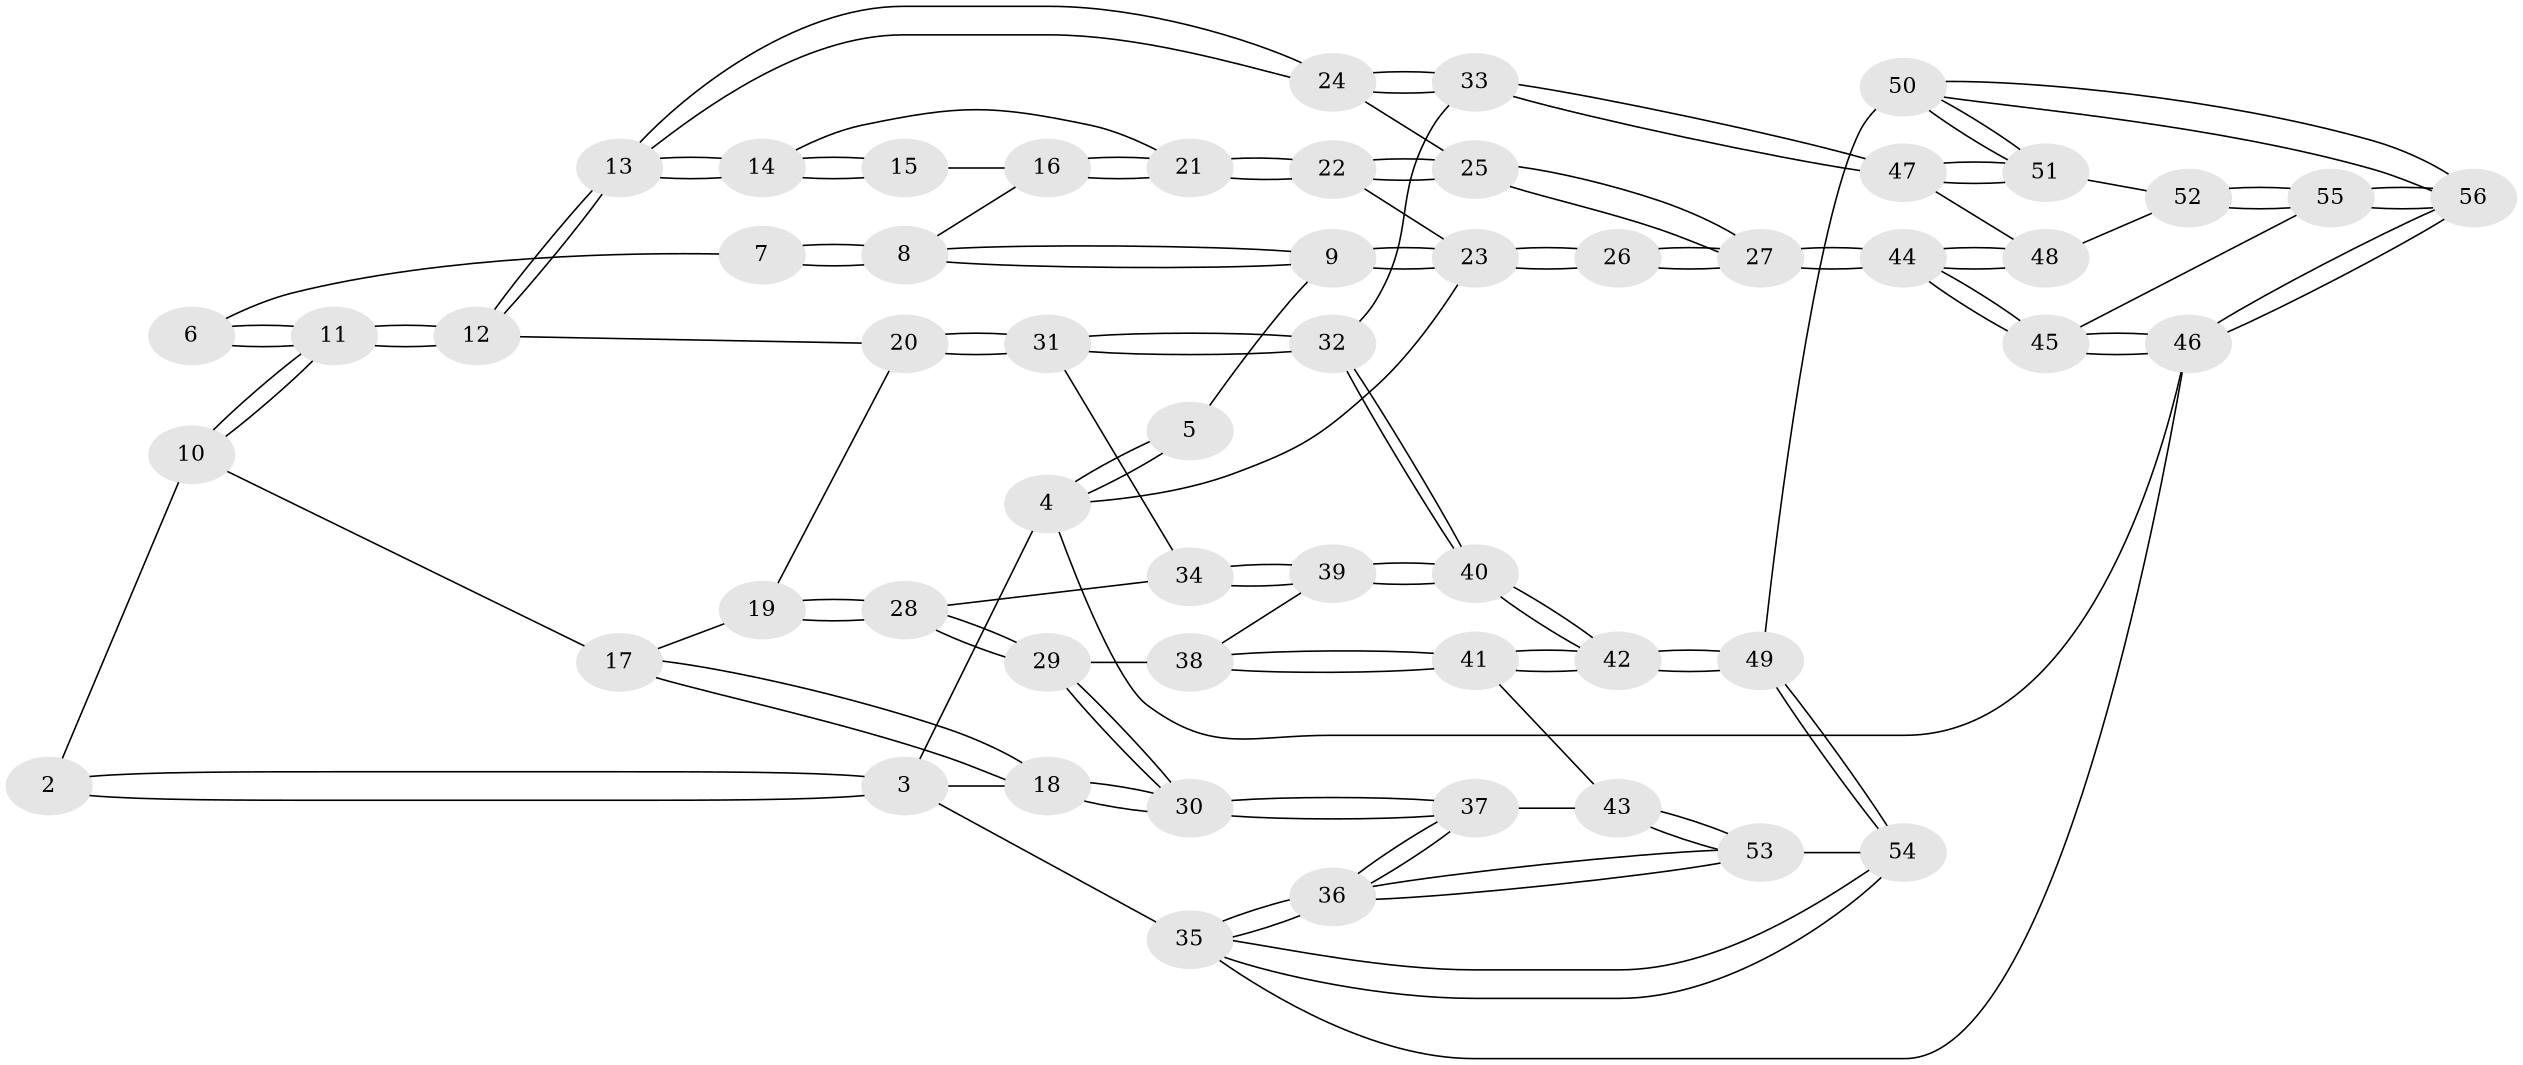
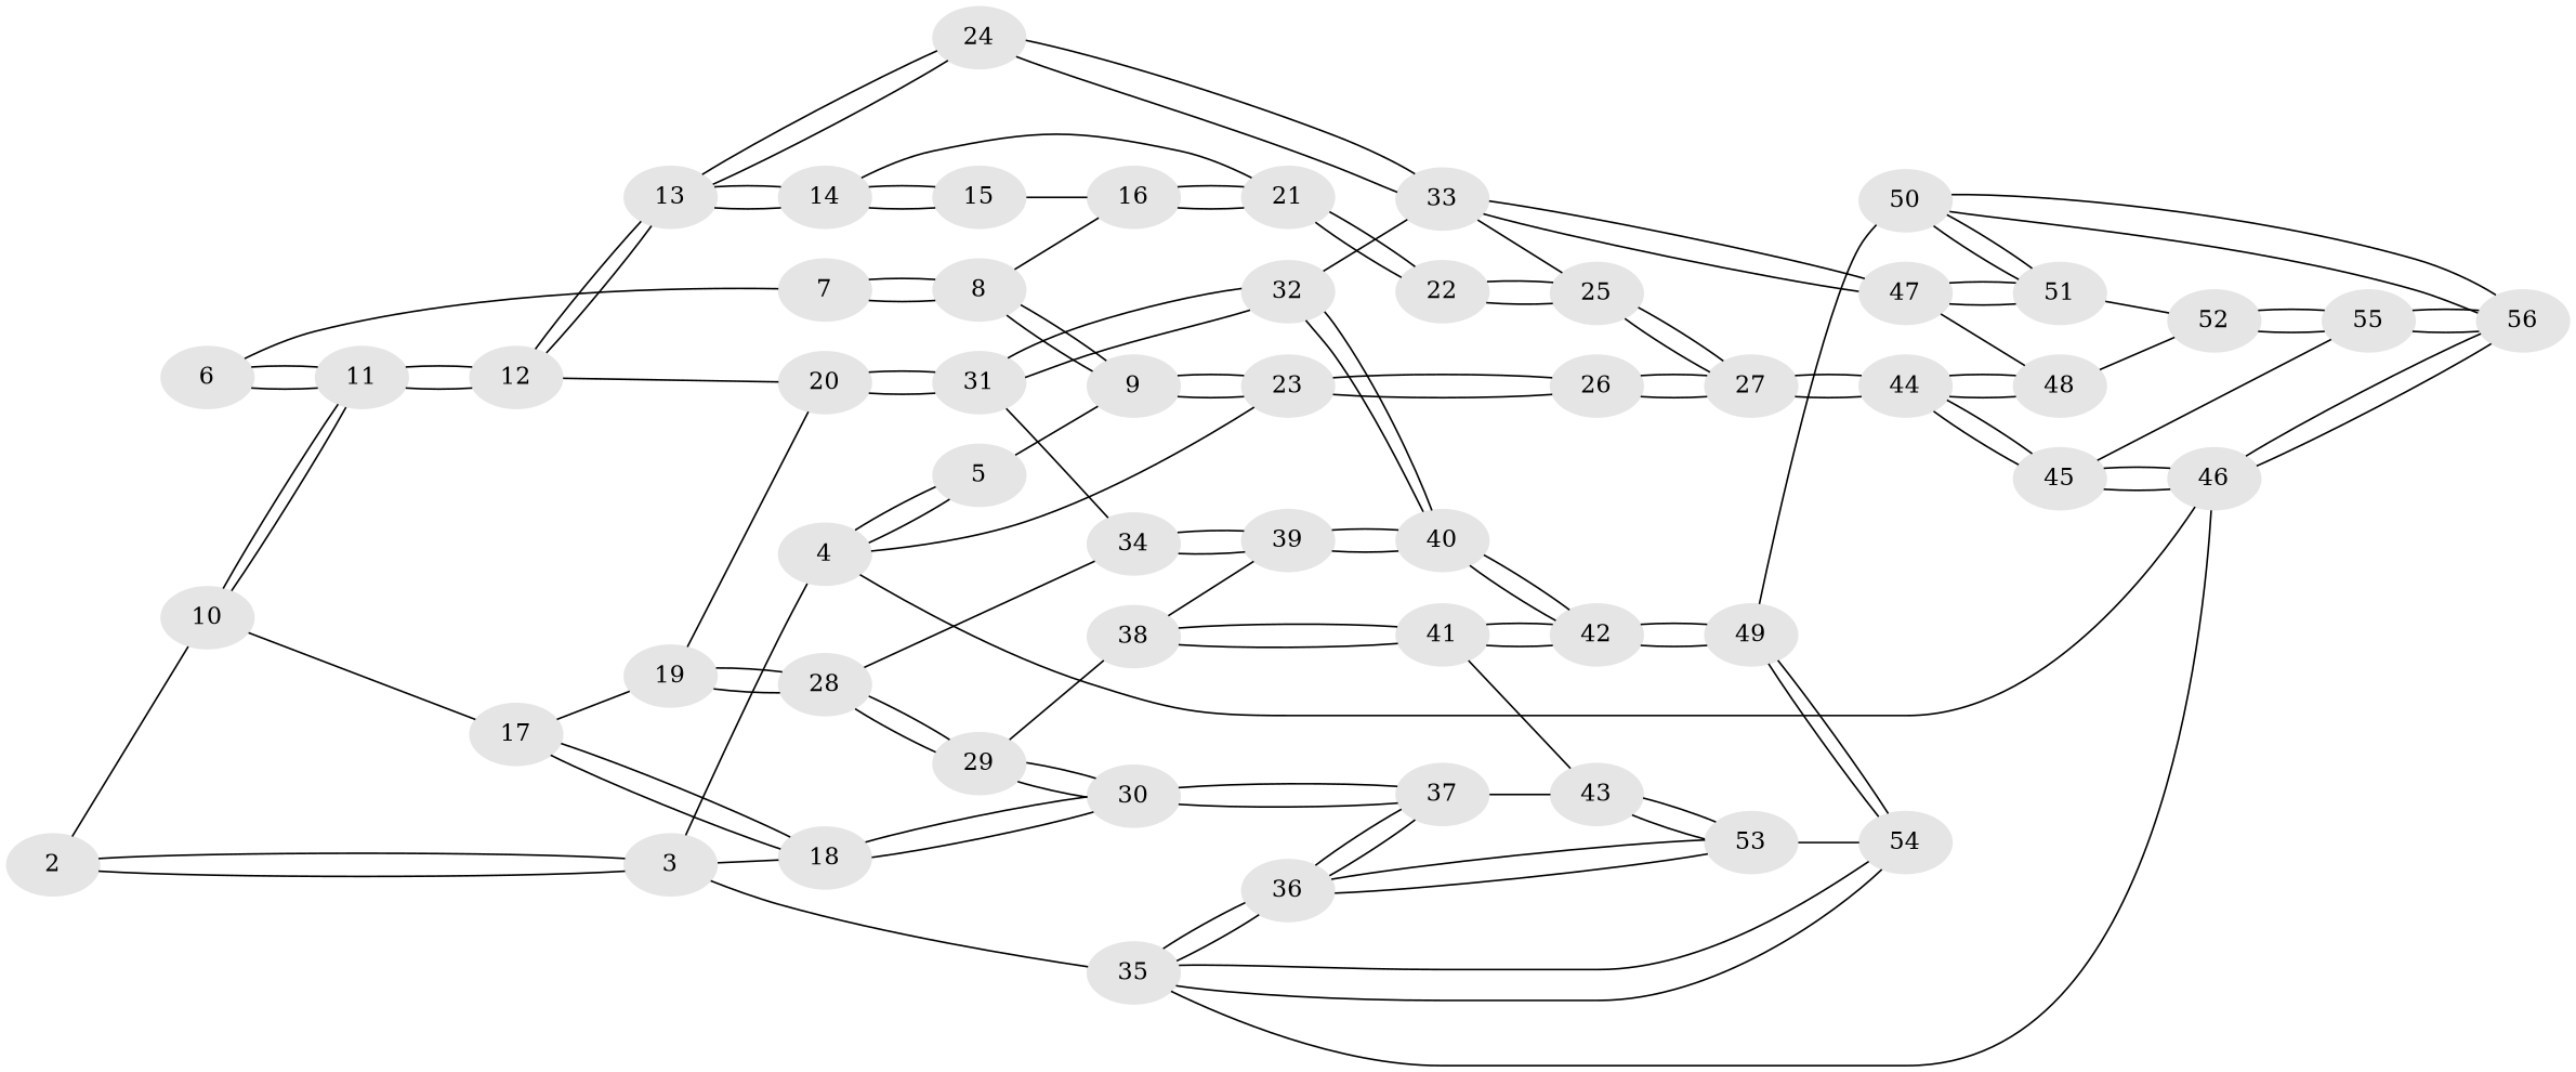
  graph {
    rankdir=LR
    node [color=gray90 style=filled]
    2
    3
    10
    6
    7
    11
    4
    18
    35
    17
    5
    46
    23
    30
    36
    54
    9
    26
    27
    56
    8
    12
    16
    15
    21
    19
    13
    20
    14
    24
    31
    25
    33
    22
    28
    37
    29
    34
    32
    47
    44
    45
    48
    38
    39
    41
    43
    40
    42
    51
    53
    49
    50
    55
    52
    2 -- 3
    2 -- 3
    2 -- 10
    3 -- 4
    3 -- 18
    3 -- 35
    10 -- 11
    10 -- 11
    10 -- 17
    6 -- 7
    6 -- 11
    6 -- 11
    7 -- 8
    7 -- 8
    11 -- 12
    11 -- 12
    4 -- 5
    4 -- 5
    4 -- 46
    4 -- 23
    18 -- 30
    18 -- 30
    35 -- 46
    35 -- 36
    35 -- 36
    35 -- 54
    35 -- 54
    17 -- 18
    17 -- 18
    17 -- 19
    5 -- 9
    46 -- 56
    46 -- 56
    23 -- 26
    23 -- 26
    30 -- 37
    30 -- 37
    36 -- 37
    36 -- 37
    36 -- 53
    36 -- 53
    9 -- 23
    9 -- 23
    26 -- 27
    26 -- 27
    27 -- 44
    27 -- 44
    8 -- 9
    8 -- 9
    8 -- 16
    12 -- 13
    12 -- 13
    12 -- 20
    16 -- 21
    16 -- 21
    15 -- 16
    21 -- 22
    21 -- 22
    19 -- 20
    19 -- 28
    19 -- 28
    13 -- 14
    13 -- 14
    13 -- 24
    13 -- 24
    20 -- 31
    20 -- 31
    14 -- 15
    14 -- 15
    14 -- 21
-   24 -- 25
+   33 -- 25
    24 -- 33
    24 -- 33
    31 -- 34
    31 -- 32
    31 -- 32
    25 -- 27
    25 -- 27
    33 -- 47
    33 -- 47
-   22 -- 23
    22 -- 25
    22 -- 25
    28 -- 29
    28 -- 29
    28 -- 34
    37 -- 43
    29 -- 30
    29 -- 30
    29 -- 38
    34 -- 39
    34 -- 39
    32 -- 33
    32 -- 40
    32 -- 40
    47 -- 48
    47 -- 51
    47 -- 51
    44 -- 45
    44 -- 45
    44 -- 48
    44 -- 48
    45 -- 46
    45 -- 46
    45 -- 55
    48 -- 52
    38 -- 39
    38 -- 41
    38 -- 41
    39 -- 40
    39 -- 40
    41 -- 43
    41 -- 42
    41 -- 42
    43 -- 53
    43 -- 53
    40 -- 42
    40 -- 42
    42 -- 49
    42 -- 49
    51 -- 52
    53 -- 54
    49 -- 54
    49 -- 54
    49 -- 50
    50 -- 56
    50 -- 56
    50 -- 51
    50 -- 51
    55 -- 56
    55 -- 56
    52 -- 55
    52 -- 55
  }
